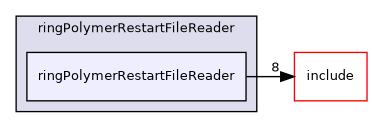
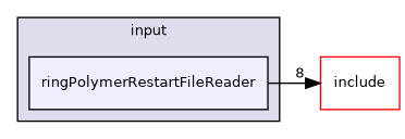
  digraph {
    compound=true
    rankdir=LR
    node [fontname=Helvetica fontsize=10 shape=box style=filled]
    n1 [fillcolor="#eeeeff" label=ringPolymerRestartFileReader pencolor=black]
    n2 [color=red fillcolor=white label=include]
    subgraph cluster_1 {
      bgcolor="#ddddee"
      fontname=Helvetica
      fontsize=10
-     label=ringPolymerRestartFileReader
+     label=input
      pencolor=black
      n1
    }
    n1 -> n2 [headlabel=8 labeldistance=1.5 labelfontname=Helvetica labelfontsize=10]
  }
